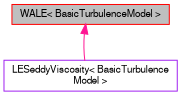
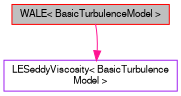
  digraph {
    node [fontname=FreeSans fontsize=10 shape=record]
    n1 [color=red fillcolor=grey75 fontcolor=black height=0.2 label="WALE\< BasicTurbulenceModel \>" style=filled width=0.4]
    n2 [color=purple height=0.2 label="LESeddyViscosity\< BasicTurbulence\lModel \>" width=0.4]
-   n1 -> n2 [color=deeppink dir=back fontname=FreeSans fontsize=10 labelfontname=FreeSans labelfontsize=10 style=solid]
+   n2 -> n1 [color=deeppink dir=back fontname=FreeSans fontsize=10 labelfontname=FreeSans labelfontsize=10 style=solid]
  }
